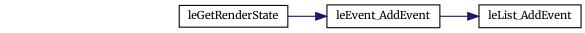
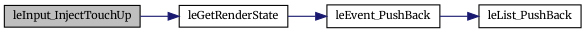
  digraph {
    fontname=Merriweather
    rankdir=LR
    node [color=black fillcolor=white fontname=Merriweather fontsize=10 shape=record style=filled]
    edge [color=midnightblue fontname=Merriweather fontsize=10 labelfontname=Helvetica labelfontsize=10 style=solid]
+   n1 [fillcolor=grey75 fontcolor=black height=0.2 label=leInput_InjectTouchUp width=0.4]
    n2 [height=0.2 label=leGetRenderState width=0.4]
-   n3 [height=0.2 label=leEvent_AddEvent width=0.4]
-   n4 [height=0.2 label=leList_AddEvent width=0.4]
+   n3 [height=0.2 label=leEvent_PushBack width=0.4]
+   n4 [height=0.2 label=leList_PushBack width=0.4]
+   n1 -> n2
    n2 -> n3
    n3 -> n4
  }
